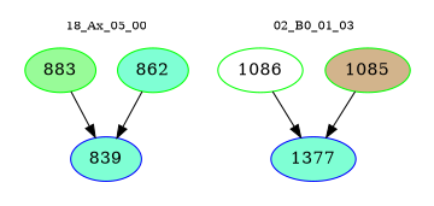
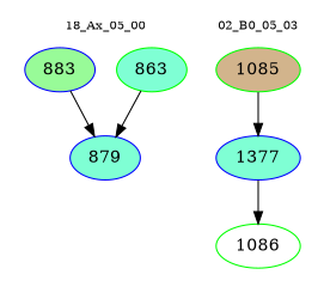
  digraph {
    node [color=green fillcolor=aquamarine style=filled]
    edge [color=black]
-   n1 [label=862]
-   n2 [color=blue label=839]
-   n3 [fillcolor=palegreen label=883]
+   n1 [label=863]
+   n2 [color=blue label=879]
+   n3 [color=blue fillcolor=palegreen label=883]
    n4 [fillcolor=tan label=1085]
    n5 [color=blue label=1377]
    n6 [fillcolor=white label=1086]
    subgraph cluster_1 {
      color=white
      fontsize=10
      label="18_Ax_05_00"
      n1
      n2
      n3
    }
    subgraph cluster_2 {
      color=white
      fontsize=10
-     label="02_B0_01_03"
+     label="02_B0_05_03"
      n4
      n5
      n6
    }
    n1 -> n2
    n3 -> n2
    n4 -> n5
-   n6 -> n5
+   n5 -> n6
  }
